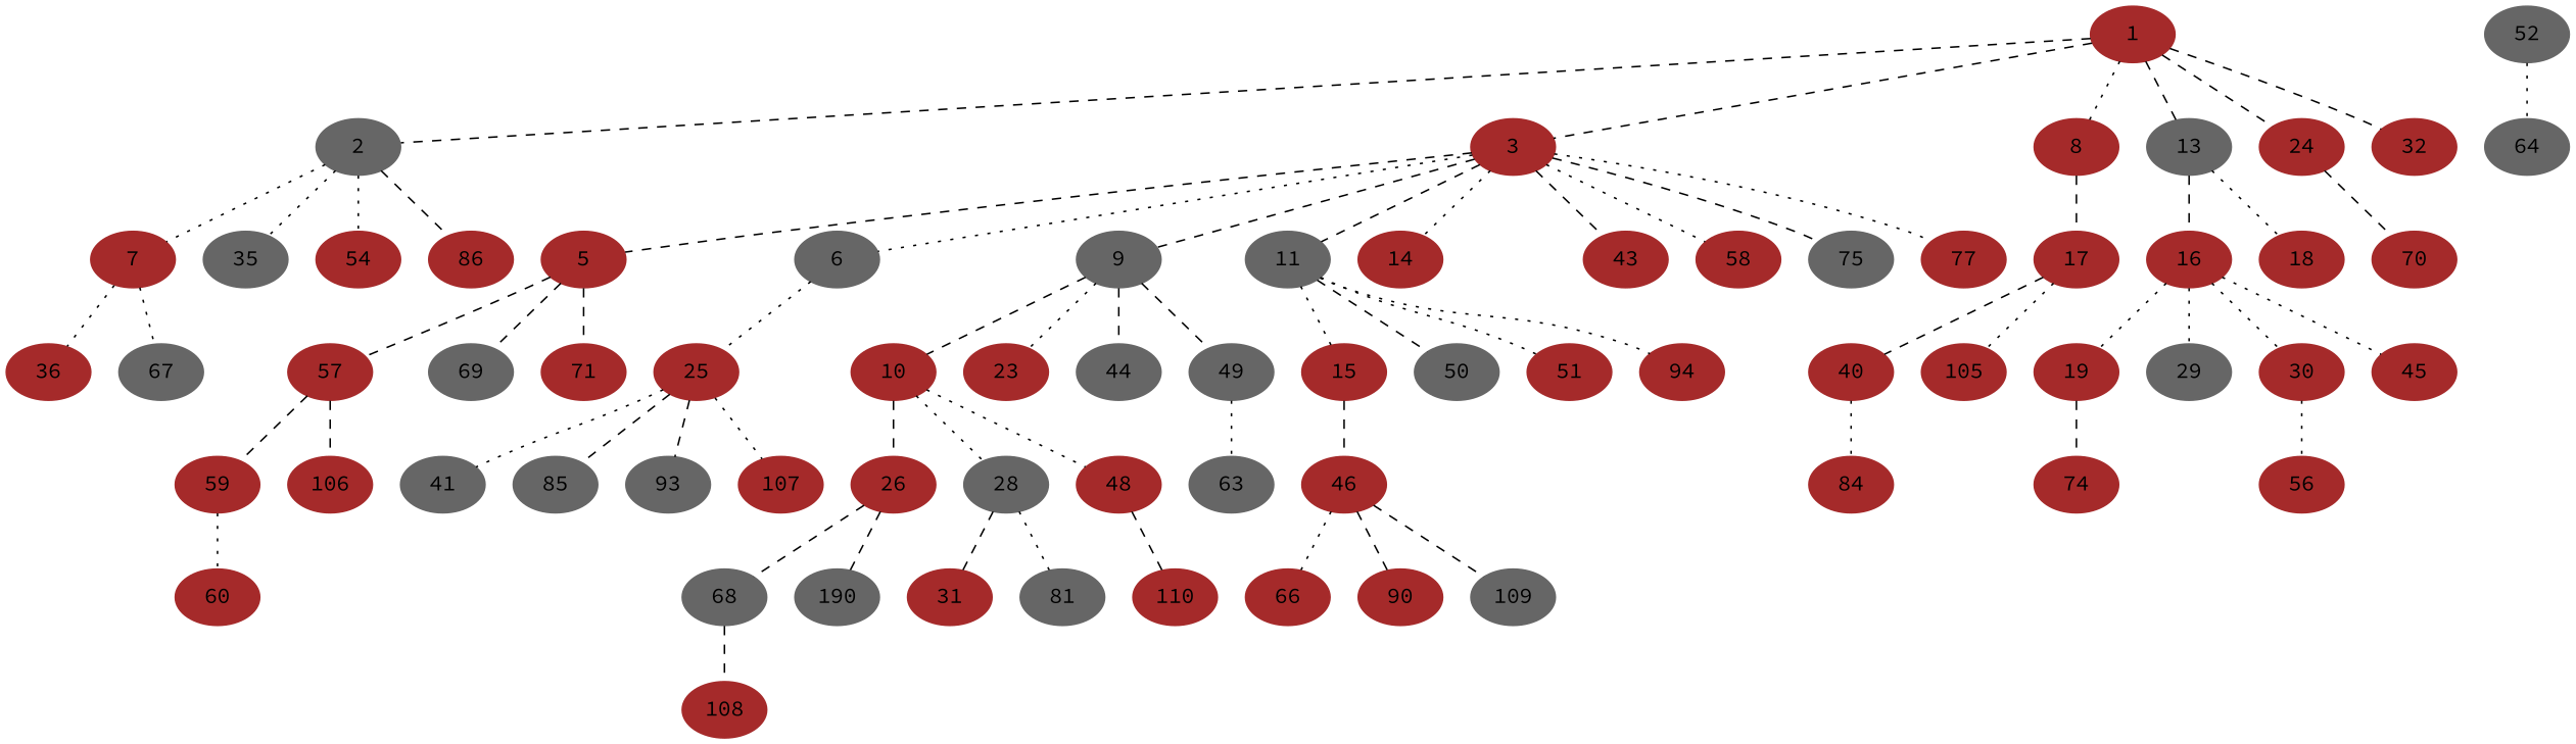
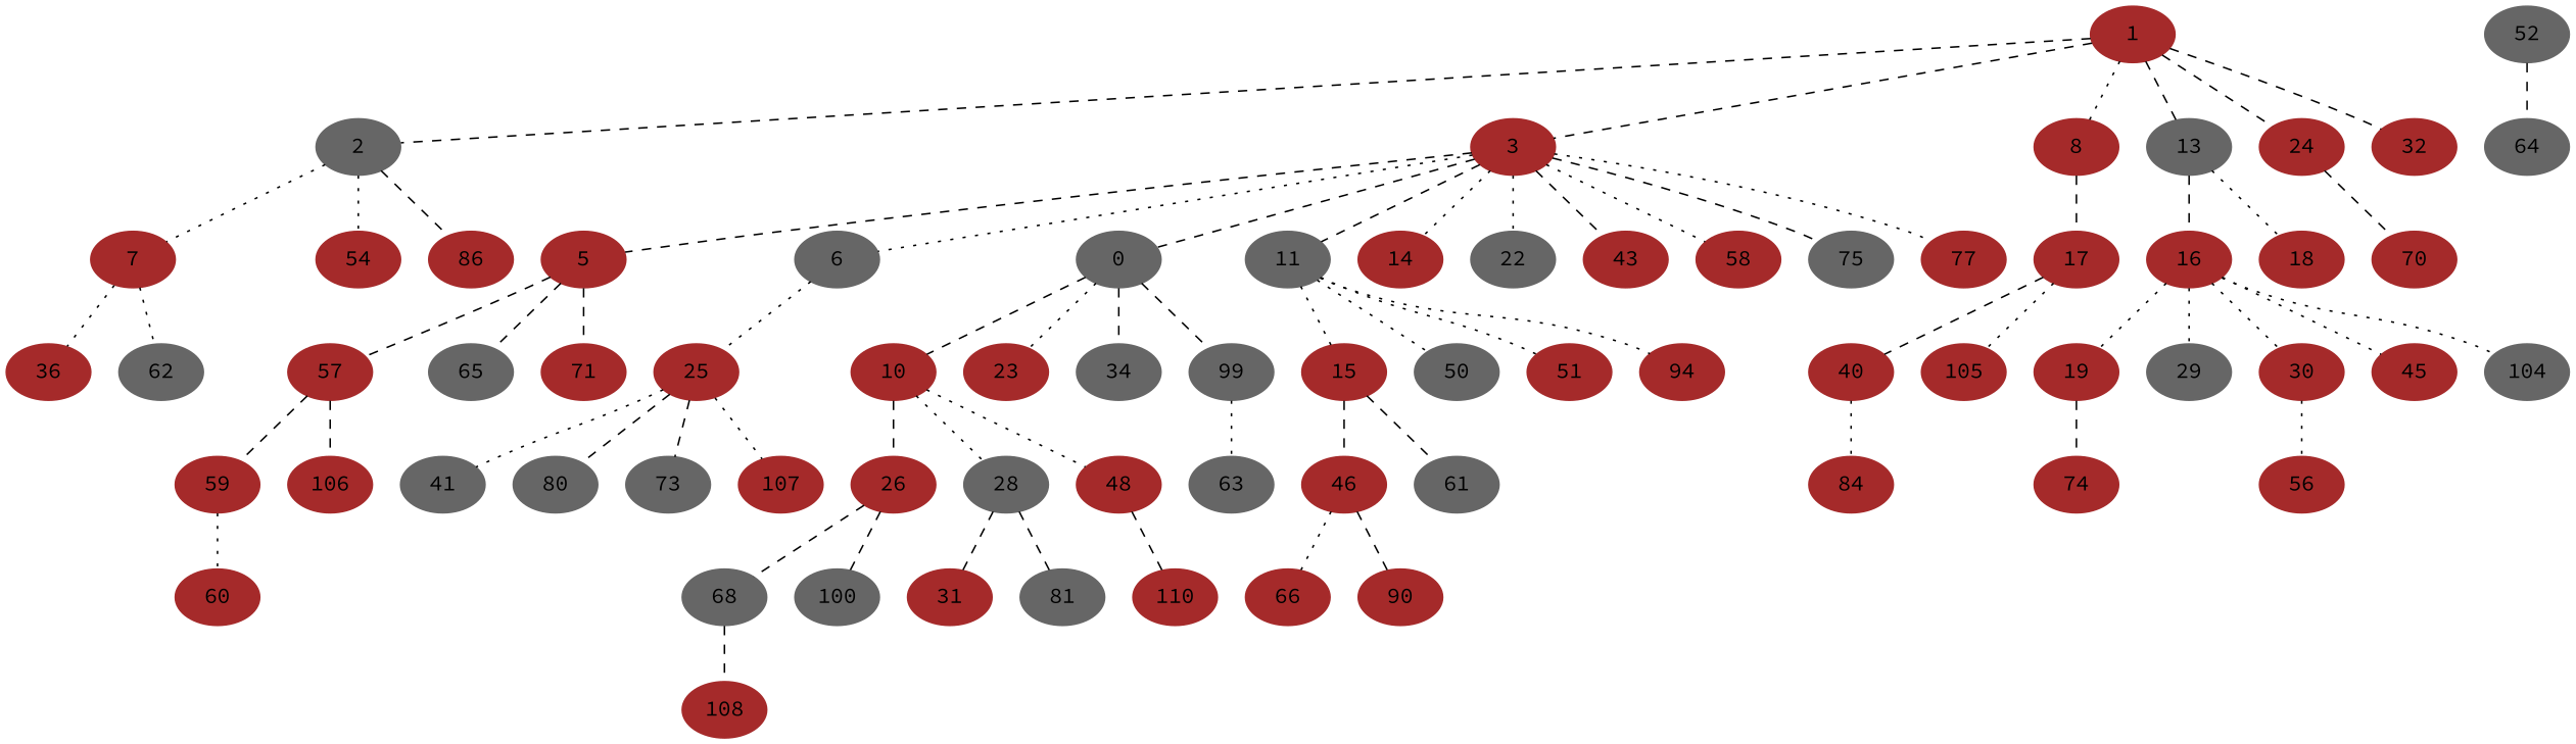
  graph {
    fontname="Source Code Pro"
    node [color=brown fontname="Source Code Pro" style=filled]
    edge [fontname="Source Code Pro" style=dashed]
    1 [super="+4"]
    2 [color=gray40 super="+80"]
    3 [super="+37"]
    8
    13 [color=gray40 super="+82"]
    24 [super="+33"]
    32 [super="+79"]
    7 [super="+62"]
-   35 [color=gray40 super="+73"]
    54
    86 [super="+92"]
    5 [super="+44"]
    6 [color=gray40]
-   9 [color=gray40 super="+42"]
+   9 [color=gray40 super="+42" label=0]
    11 [color=gray40 super="+12"]
    14 [super="+21"]
+   22 [color=gray40]
    43
    58
    75 [color=gray40 super="+78"]
    77
    17 [super="+20"]
    16 [super="+27"]
    18 [super="+83"]
    70
    36
-   67 [color=gray40 super="+99"]
+   67 [color=gray40 super="+99" label=62]
    57 [super="+91"]
-   69 [color=gray40]
+   69 [color=gray40 label=65]
    71 [super="+102"]
    25 [super="+87"]
    10 [super="+95"]
    23 [super="+88"]
-   34 [color=gray40 super="+39" label=44]
-   49 [color=gray40 super="+65"]
+   34 [color=gray40 super="+39"]
+   49 [color=gray40 super="+65" label=99]
    15 [super="+38"]
    50 [color=gray40 super="+96"]
    51
    94
    59
    106
    41 [color=gray40]
-   85 [color=gray40]
-   93 [color=gray40]
+   85 [color=gray40 label=80]
+   93 [color=gray40 label=73]
    107
    40 [super="+76"]
    105
    26 [super="+98"]
    28 [color=gray40 super="+72"]
    48 [super="+53"]
    63 [color=gray40]
    52 [color=gray40 super="+103"]
    64 [color=gray40]
    68 [color=gray40 super="+101"]
-   100 [color=gray40 label=190]
+   100 [color=gray40]
    31
    81 [color=gray40]
    110
    46 [super="+89"]
+   61 [color=gray40]
    19 [super="+47"]
    29 [color=gray40]
    30 [super="+55"]
    45
+   104 [color=gray40]
    66
    90
-   109 [color=gray40]
    74
    56 [super="+97"]
    84
    108
    60
    1 -- 2
    1 -- 3
    1 -- 8 [style=dotted]
    1 -- 13
    1 -- 24
    1 -- 32
    2 -- 7 [style=dotted]
-   2 -- 35 [style=dotted]
    2 -- 54 [style=dotted]
    2 -- 86
    3 -- 5
    3 -- 6 [style=dotted]
    3 -- 9
    3 -- 11
    3 -- 14 [style=dotted]
+   3 -- 22 [style=dotted]
    3 -- 43
    3 -- 58 [style=dotted]
    3 -- 75
    3 -- 77 [style=dotted]
    8 -- 17
    13 -- 16
    13 -- 18 [style=dotted]
    24 -- 70
    7 -- 36 [style=dotted]
    7 -- 67 [style=dotted]
    5 -- 57
    5 -- 69
    5 -- 71
    6 -- 25 [style=dotted]
    9 -- 10
    9 -- 23 [style=dotted]
    9 -- 34
    9 -- 49
    11 -- 15 [style=dotted]
-   11 -- 50
+   11 -- 50 [style=dotted]
    11 -- 51 [style=dotted]
    11 -- 94 [style=dotted]
    17 -- 40
    17 -- 105 [style=dotted]
    16 -- 19 [style=dotted]
    16 -- 29 [style=dotted]
    16 -- 30 [style=dotted]
    16 -- 45 [style=dotted]
+   16 -- 104 [style=dotted]
    57 -- 59
    57 -- 106
    25 -- 41 [style=dotted]
    25 -- 85
    25 -- 93
    25 -- 107 [style=dotted]
    10 -- 26
    10 -- 28 [style=dotted]
    10 -- 48 [style=dotted]
    49 -- 63 [style=dotted]
    15 -- 46
+   15 -- 61
    59 -- 60 [style=dotted]
    40 -- 84 [style=dotted]
    26 -- 68
    26 -- 100
    28 -- 31
-   28 -- 81 [style=dotted]
+   28 -- 81
    48 -- 110
-   52 -- 64 [style=dotted]
+   52 -- 64
    68 -- 108
    46 -- 66 [style=dotted]
    46 -- 90
-   46 -- 109
    19 -- 74
    30 -- 56 [style=dotted]
  }
